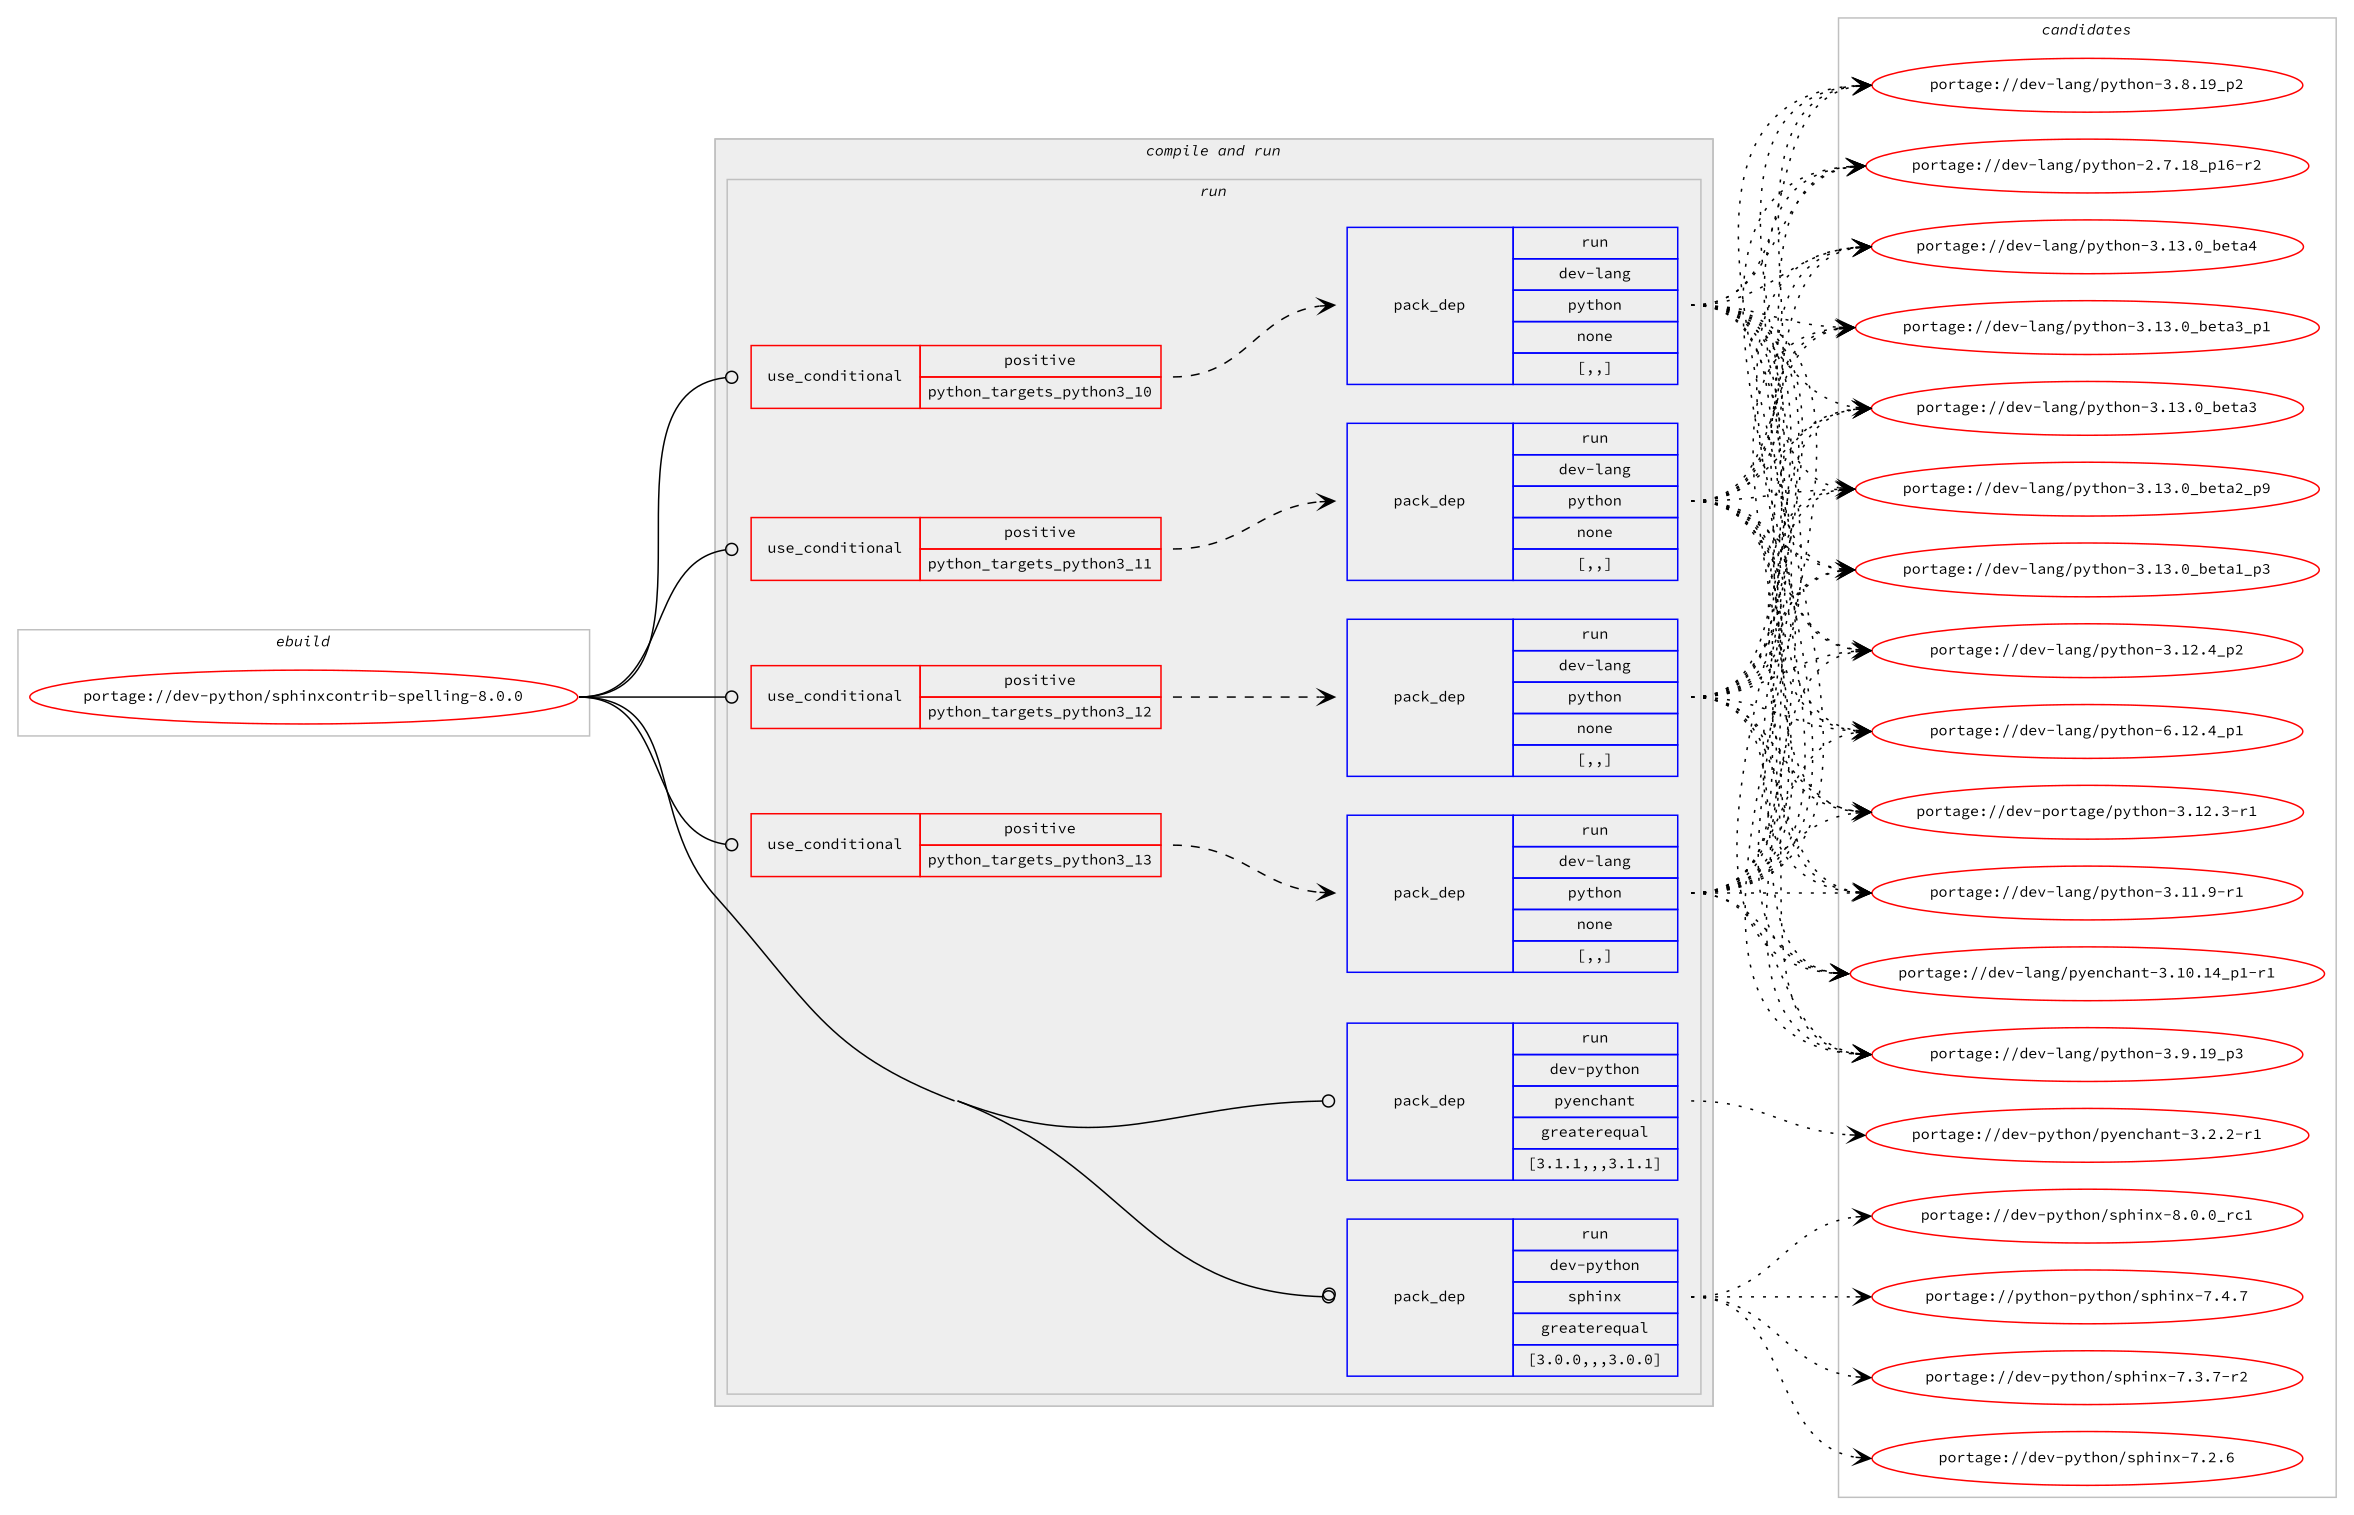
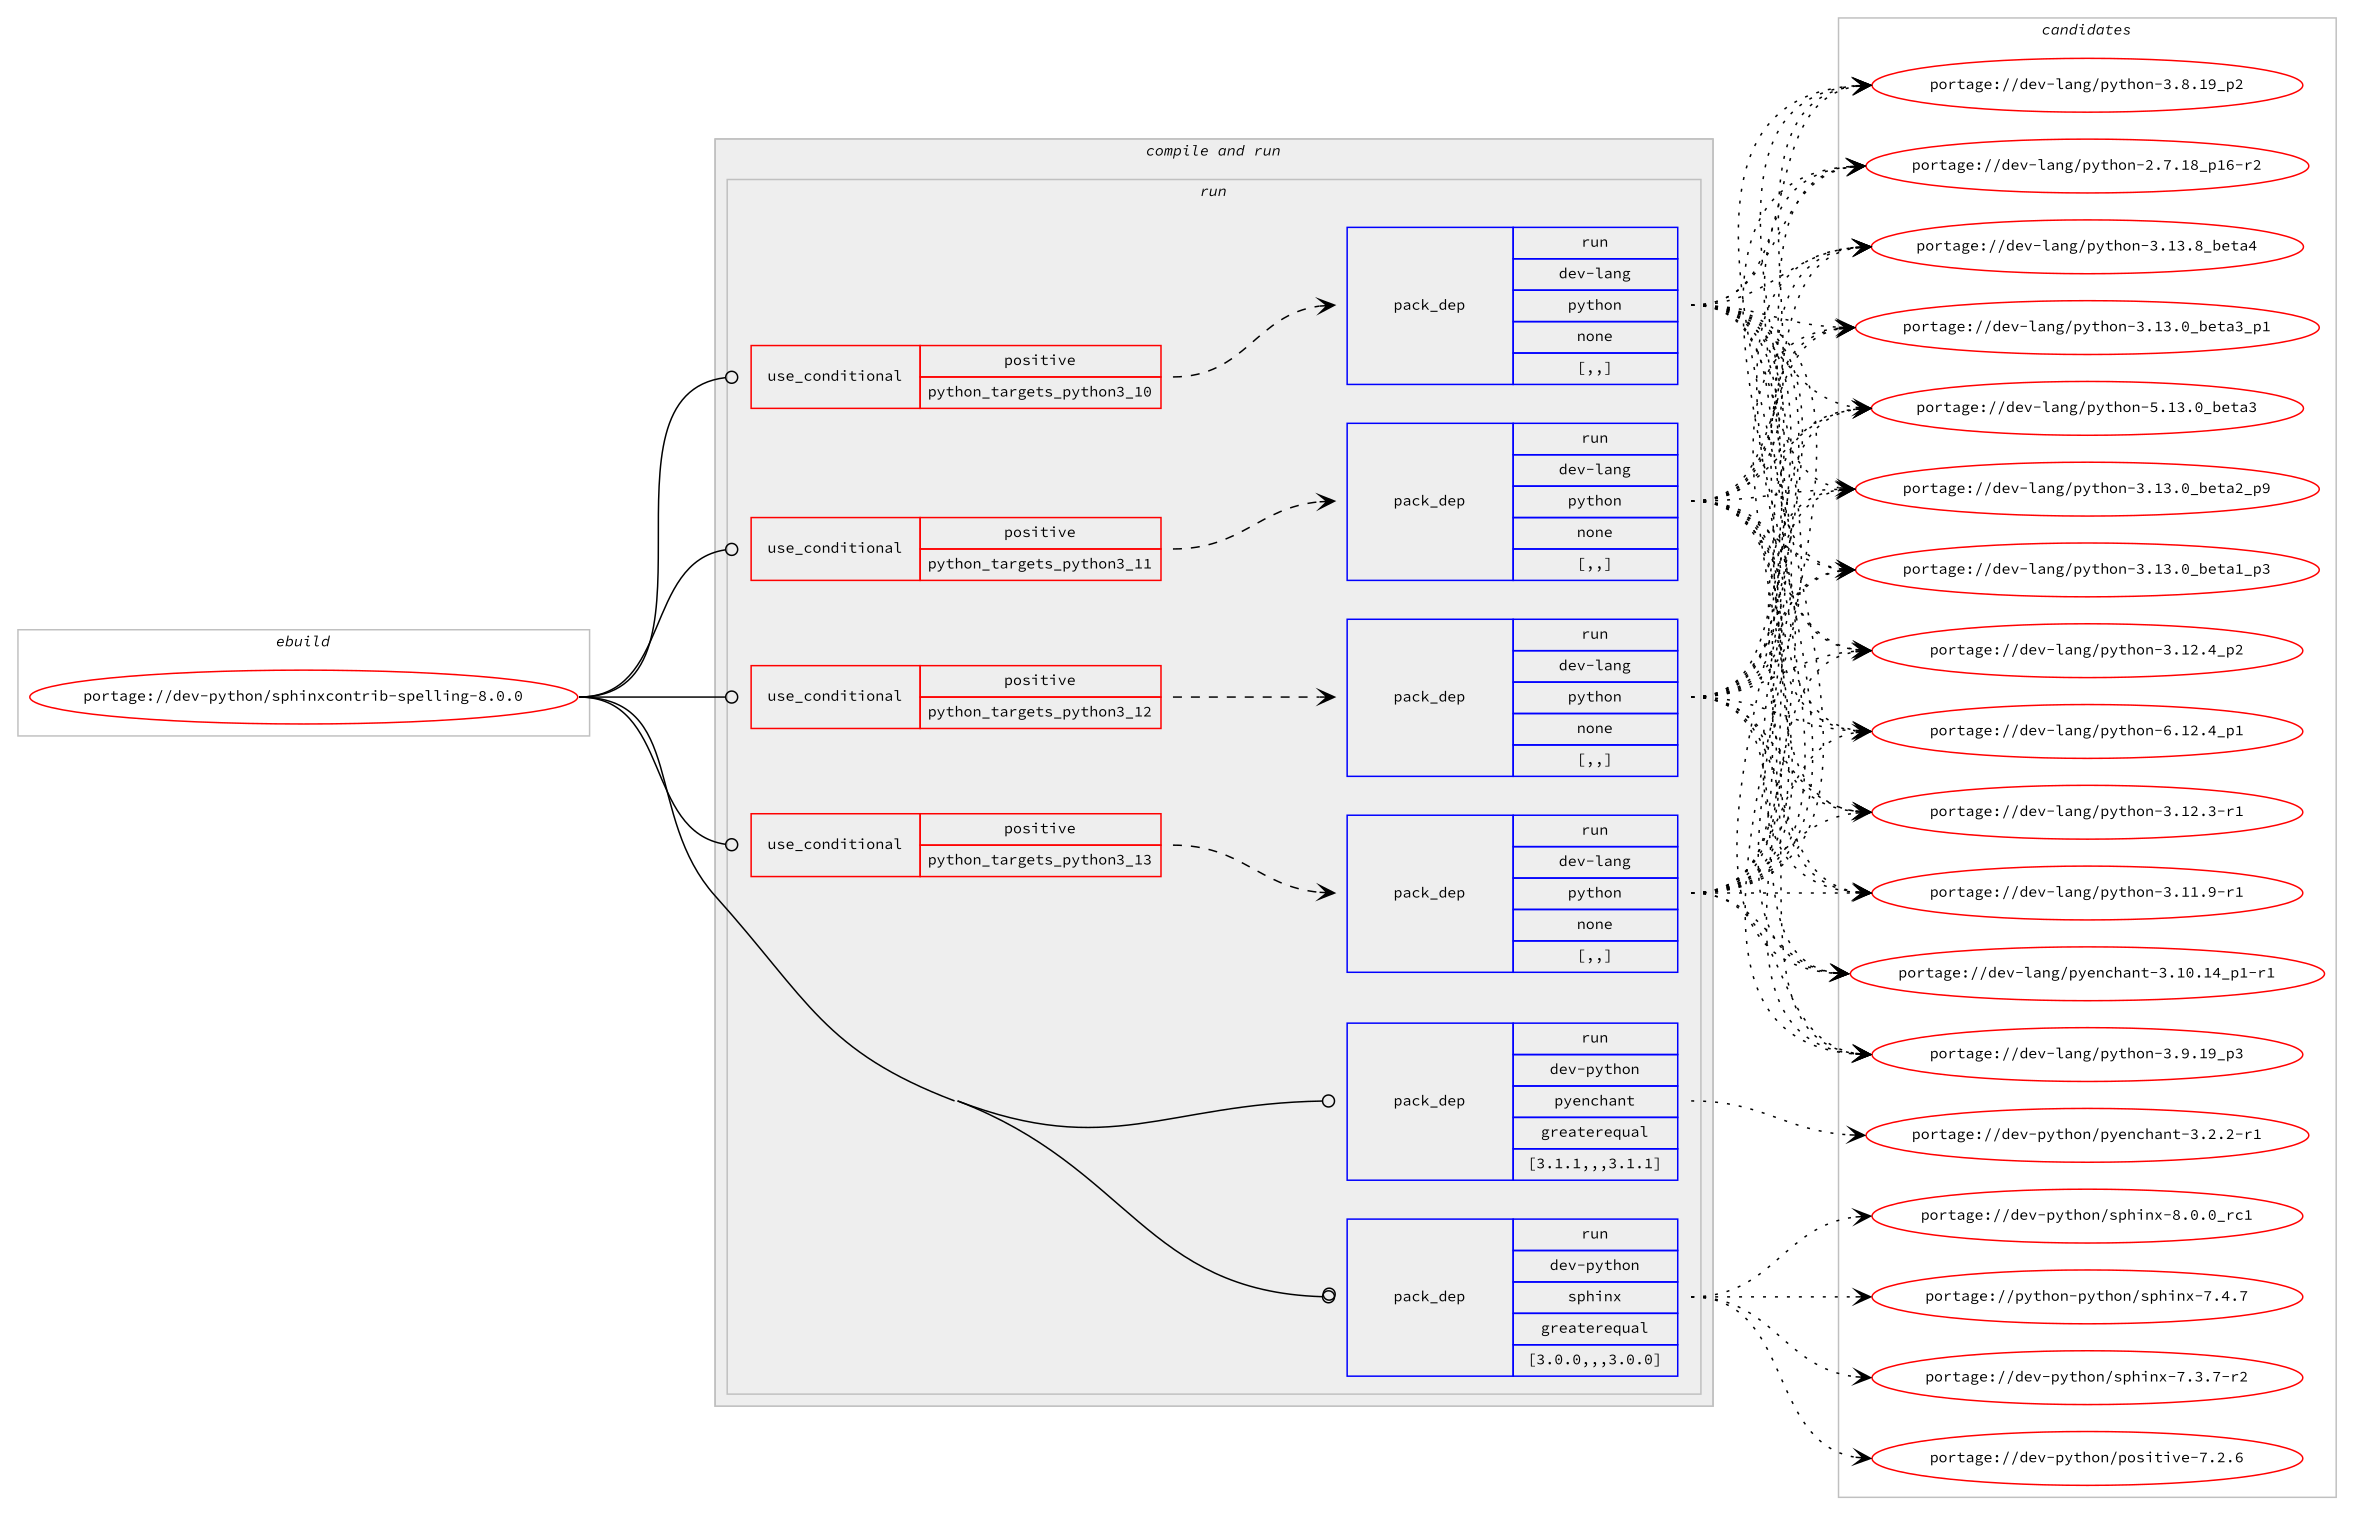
  digraph {
    compound=true
    concentrate=true
    fontname="Source Code Pro"
    fontsize=10
    newrank=true
    rankdir=LR
    ranksep=1.5
    node [color=red fontname="Source Code Pro" fontsize=10]
    edge [arrowhead=vee fontname="Source Code Pro" headport=w style=dotted tailport=e weight=100]
    n1 [label="portage://dev-python/sphinxcontrib-spelling-8.0.0" width=4]
    n2 [color=blue label=<<TABLE BORDER="0" CELLBORDER="1" CELLSPACING="0" CELLPADDING="4" WIDTH="220"><TR><TD ROWSPAN="6" CELLPADDING="30">pack_dep</TD></TR><TR><TD WIDTH="110">run</TD></TR><TR><TD>dev-lang</TD></TR><TR><TD>python</TD></TR><TR><TD>none</TD></TR><TR><TD>[,,]</TD></TR></TABLE>> shape=none]
    n3 [label=<<TABLE BORDER="0" CELLBORDER="1" CELLSPACING="0" CELLPADDING="4"><TR><TD ROWSPAN="3" CELLPADDING="10">use_conditional</TD></TR><TR><TD>positive</TD></TR><TR><TD>python_targets_python3_10</TD></TR></TABLE>> shape=none]
    n4 [color=blue label=<<TABLE BORDER="0" CELLBORDER="1" CELLSPACING="0" CELLPADDING="4" WIDTH="220"><TR><TD ROWSPAN="6" CELLPADDING="30">pack_dep</TD></TR><TR><TD WIDTH="110">run</TD></TR><TR><TD>dev-lang</TD></TR><TR><TD>python</TD></TR><TR><TD>none</TD></TR><TR><TD>[,,]</TD></TR></TABLE>> shape=none]
    n5 [label=<<TABLE BORDER="0" CELLBORDER="1" CELLSPACING="0" CELLPADDING="4"><TR><TD ROWSPAN="3" CELLPADDING="10">use_conditional</TD></TR><TR><TD>positive</TD></TR><TR><TD>python_targets_python3_11</TD></TR></TABLE>> shape=none]
    n6 [color=blue label=<<TABLE BORDER="0" CELLBORDER="1" CELLSPACING="0" CELLPADDING="4" WIDTH="220"><TR><TD ROWSPAN="6" CELLPADDING="30">pack_dep</TD></TR><TR><TD WIDTH="110">run</TD></TR><TR><TD>dev-lang</TD></TR><TR><TD>python</TD></TR><TR><TD>none</TD></TR><TR><TD>[,,]</TD></TR></TABLE>> shape=none]
    n7 [label=<<TABLE BORDER="0" CELLBORDER="1" CELLSPACING="0" CELLPADDING="4"><TR><TD ROWSPAN="3" CELLPADDING="10">use_conditional</TD></TR><TR><TD>positive</TD></TR><TR><TD>python_targets_python3_12</TD></TR></TABLE>> shape=none]
    n8 [color=blue label=<<TABLE BORDER="0" CELLBORDER="1" CELLSPACING="0" CELLPADDING="4" WIDTH="220"><TR><TD ROWSPAN="6" CELLPADDING="30">pack_dep</TD></TR><TR><TD WIDTH="110">run</TD></TR><TR><TD>dev-lang</TD></TR><TR><TD>python</TD></TR><TR><TD>none</TD></TR><TR><TD>[,,]</TD></TR></TABLE>> shape=none]
    n9 [label=<<TABLE BORDER="0" CELLBORDER="1" CELLSPACING="0" CELLPADDING="4"><TR><TD ROWSPAN="3" CELLPADDING="10">use_conditional</TD></TR><TR><TD>positive</TD></TR><TR><TD>python_targets_python3_13</TD></TR></TABLE>> shape=none]
    n10 [color=blue label=<<TABLE BORDER="0" CELLBORDER="1" CELLSPACING="0" CELLPADDING="4" WIDTH="220"><TR><TD ROWSPAN="6" CELLPADDING="30">pack_dep</TD></TR><TR><TD WIDTH="110">run</TD></TR><TR><TD>dev-python</TD></TR><TR><TD>pyenchant</TD></TR><TR><TD>greaterequal</TD></TR><TR><TD>[3.1.1,,,3.1.1]</TD></TR></TABLE>> shape=none]
    n11 [color=blue label=<<TABLE BORDER="0" CELLBORDER="1" CELLSPACING="0" CELLPADDING="4" WIDTH="220"><TR><TD ROWSPAN="6" CELLPADDING="30">pack_dep</TD></TR><TR><TD WIDTH="110">run</TD></TR><TR><TD>dev-python</TD></TR><TR><TD>sphinx</TD></TR><TR><TD>greaterequal</TD></TR><TR><TD>[3.0.0,,,3.0.0]</TD></TR></TABLE>> shape=none]
-   n12 [label="portage://dev-lang/python-3.13.0_beta4" width=4]
+   n12 [label="portage://dev-lang/python-3.13.8_beta4" width=4]
    n13 [label="portage://dev-lang/python-3.13.0_beta3_p1" width=4]
-   n14 [label="portage://dev-lang/python-3.13.0_beta3" width=4]
+   n14 [label="portage://dev-lang/python-5.13.0_beta3" width=4]
    n15 [label="portage://dev-lang/python-3.13.0_beta2_p9" width=4]
    n16 [label="portage://dev-lang/python-3.13.0_beta1_p3" width=4]
    n17 [label="portage://dev-lang/python-3.12.4_p2" width=4]
    n18 [label="portage://dev-lang/python-6.12.4_p1" width=4]
-   n19 [label="portage://dev-portage/python-3.12.3-r1" width=4]
+   n19 [label="portage://dev-lang/python-3.12.3-r1" width=4]
    n20 [label="portage://dev-lang/python-3.11.9-r1" width=4]
    n21 [label="portage://dev-lang/pyenchant-3.10.14_p1-r1" width=4]
    n22 [label="portage://dev-lang/python-3.9.19_p3" width=4]
    n23 [label="portage://dev-lang/python-3.8.19_p2" width=4]
    n24 [label="portage://dev-lang/python-2.7.18_p16-r2" width=4]
    n25 [label="portage://dev-python/pyenchant-3.2.2-r1" width=4]
    n26 [label="portage://dev-python/sphinx-8.0.0_rc1" width=4]
    n27 [label="portage://python-python/sphinx-7.4.7" width=4]
    n28 [label="portage://dev-python/sphinx-7.3.7-r2" width=4]
-   n29 [label="portage://dev-python/sphinx-7.2.6" width=4]
+   n29 [label="portage://dev-python/positive-7.2.6" width=4]
    subgraph cluster_1 {
      color=gray
      label=<<i>ebuild</i>>
      n1
    }
    subgraph cluster_2 {
      color=gray
      label=<<i>dependencies</i>>
      subgraph cluster_3 {
        color=gray
        fillcolor="#eeeeee"
        label=<<i>compile</i>>
        style=filled
      }
      subgraph cluster_4 {
        color=gray
        fillcolor="#eeeeee"
        label=<<i>compile and run</i>>
        style=filled
      }
      subgraph cluster_5 {
        color=gray
        fillcolor="#eeeeee"
        label=<<i>run</i>>
        style=filled
        subgraph sub_6 {
          color=gray
          fillcolor="#eeeeee"
          label=<<i>run</i>>
          style=filled
          n3
          subgraph sub_7 {
            color=gray
            fillcolor="#eeeeee"
            label=<<i>run</i>>
            style=filled
            n2
          }
        }
        subgraph sub_8 {
          color=gray
          fillcolor="#eeeeee"
          label=<<i>run</i>>
          style=filled
          n5
          subgraph sub_9 {
            color=gray
            fillcolor="#eeeeee"
            label=<<i>run</i>>
            style=filled
            n4
          }
        }
        subgraph sub_10 {
          color=gray
          fillcolor="#eeeeee"
          label=<<i>run</i>>
          style=filled
          n7
          subgraph sub_11 {
            color=gray
            fillcolor="#eeeeee"
            label=<<i>run</i>>
            style=filled
            n6
          }
        }
        subgraph sub_12 {
          color=gray
          fillcolor="#eeeeee"
          label=<<i>run</i>>
          style=filled
          n9
          subgraph sub_13 {
            color=gray
            fillcolor="#eeeeee"
            label=<<i>run</i>>
            style=filled
            n8
          }
        }
        subgraph sub_14 {
          color=gray
          fillcolor="#eeeeee"
          label=<<i>run</i>>
          style=filled
          n10
        }
        subgraph sub_15 {
          color=gray
          fillcolor="#eeeeee"
          label=<<i>run</i>>
          style=filled
          n11
        }
      }
    }
    subgraph cluster_16 {
      color=gray
      label=<<i>candidates</i>>
      rank=same
      subgraph sub_17 {
        color=black
        label=<<i>candidates</i>>
        nodesep=1
        rank=same
        n12
        n13
        n14
        n15
        n16
        n17
        n18
        n19
        n20
        n21
        n22
        n23
        n24
      }
      subgraph sub_18 {
        color=black
        label=<<i>candidates</i>>
        nodesep=1
        rank=same
        n12
        n13
        n14
        n15
        n16
        n17
        n18
        n19
        n20
        n21
        n22
        n23
        n24
      }
      subgraph sub_19 {
        color=black
        label=<<i>candidates</i>>
        nodesep=1
        rank=same
        n12
        n13
        n14
        n15
        n16
        n17
        n18
        n19
        n20
        n21
        n22
        n23
        n24
      }
      subgraph sub_20 {
        color=black
        label=<<i>candidates</i>>
        nodesep=1
        rank=same
        n12
        n13
        n14
        n15
        n16
        n17
        n18
        n19
        n20
        n21
        n22
        n23
        n24
      }
      subgraph sub_21 {
        color=black
        label=<<i>candidates</i>>
        nodesep=1
        rank=same
        n25
      }
      subgraph sub_22 {
        color=black
        label=<<i>candidates</i>>
        nodesep=1
        rank=same
        n26
        n27
        n28
        n29
      }
    }
    n1 -> n3 [arrowhead=odot style=solid weight=20]
    n1 -> n5 [arrowhead=odot style=solid weight=20]
    n1 -> n7 [arrowhead=odot style=solid weight=20]
    n1 -> n9 [arrowhead=odot style=solid weight=20]
    n1 -> n10 [arrowhead=odot style=solid weight=20]
    n1 -> n11 [arrowhead=odot style=solid weight=20]
    n2 -> n12
    n2 -> n13
    n2 -> n14
    n2 -> n15
    n2 -> n16
    n2 -> n17
    n2 -> n18
    n2 -> n19
    n2 -> n20
    n2 -> n21
    n2 -> n22
    n2 -> n23
    n2 -> n24
    n3 -> n2 [style=dashed weight=20]
    n4 -> n12
    n4 -> n13
    n4 -> n14
    n4 -> n15
    n4 -> n16
    n4 -> n17
    n4 -> n18
    n4 -> n19
    n4 -> n20
    n4 -> n21
    n4 -> n22
    n4 -> n23
    n4 -> n24
    n5 -> n4 [style=dashed weight=20]
    n6 -> n12
    n6 -> n13
    n6 -> n14
    n6 -> n15
    n6 -> n16
    n6 -> n17
    n6 -> n18
    n6 -> n19
    n6 -> n20
    n6 -> n21
    n6 -> n22
    n6 -> n23
    n6 -> n24
    n7 -> n6 [style=dashed weight=20]
    n8 -> n12
    n8 -> n13
    n8 -> n14
    n8 -> n15
    n8 -> n16
    n8 -> n17
    n8 -> n18
    n8 -> n19
    n8 -> n20
    n8 -> n21
    n8 -> n22
    n8 -> n23
    n8 -> n24
    n9 -> n8 [style=dashed weight=20]
    n10 -> n25
    n11 -> n26
    n11 -> n27
    n11 -> n28
    n11 -> n29
  }
